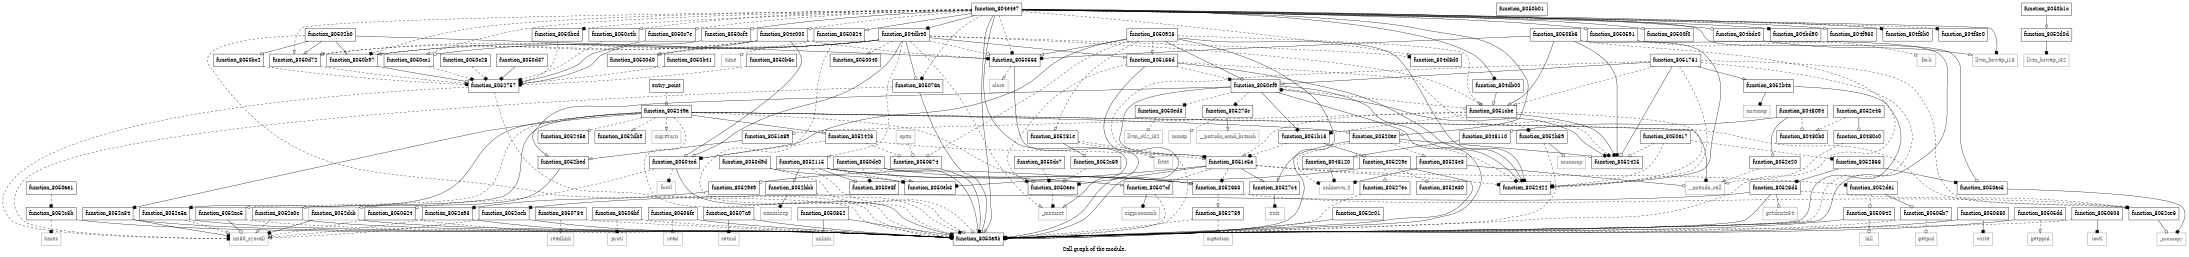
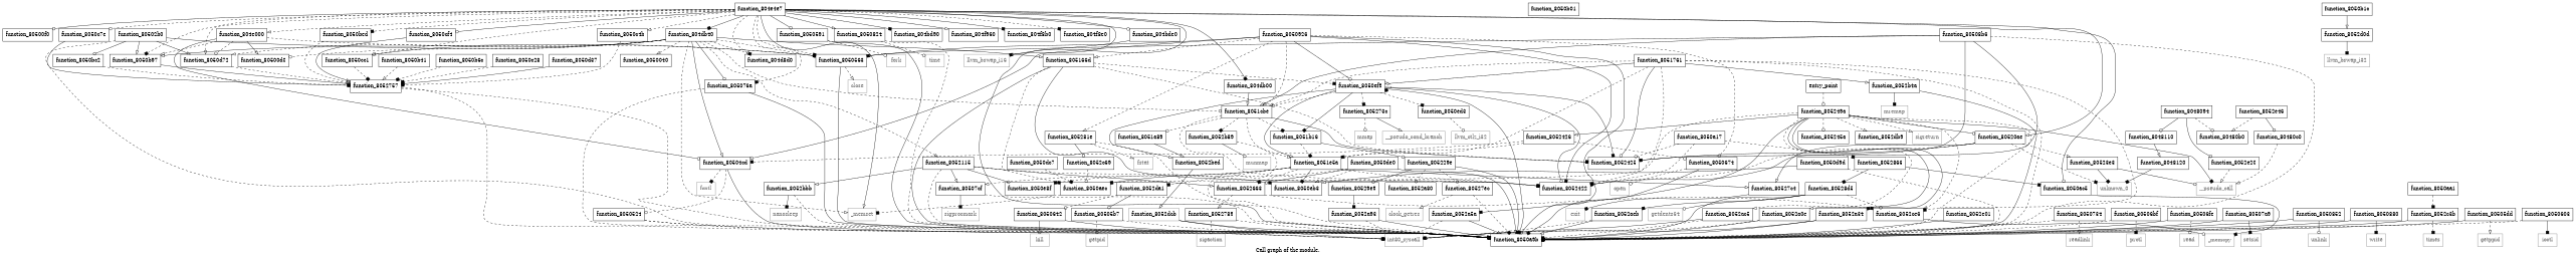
  digraph {
    label="Call graph of the module."
    node [shape=record]
    edge [arrowhead=box style=dashed]
    n1 [label="{function_804e4e7}"]
    n2 [label="{function_804f8b0}"]
    n3 [label="{function_804f8e0}"]
    n4 [label="{function_804db40}"]
    n5 [label="{function_804d8d0}"]
    n6 [label="{function_804db00}"]
    n7 [label="{function_804e000}"]
    n8 [label="{function_80500f0}"]
    n9 [label="{function_8050563}"]
    n10 [label="{function_8050591}"]
    n11 [label="{function_805076a}"]
    n12 [label="{function_8050824}"]
    n13 [label="{function_8050a9b}"]
    n14 [label="{function_8050ac5}"]
    n15 [label="{function_8050b97}"]
    n16 [label="{function_8050bed}"]
    n17 [label="{function_8050c4b}"]
    n18 [label="{function_8050c7e}"]
    n19 [label="{function_8050cc1}"]
    n20 [label="{function_8050cf4}"]
    n21 [label="{function_8050d72}"]
    n22 [label="{function_80520ae}"]
    n23 [color=gray50 fontcolor=gray50 label="{_memset}"]
    n24 [color=gray50 fontcolor=gray50 label="{llvm_bswap_i16}"]
    n25 [label="{function_804bd90}"]
    n26 [label="{function_804f960}"]
    n27 [label="{function_804bde0}"]
    n28 [label="{function_8050040}"]
    n29 [label="{function_80500d0}"]
    n30 [label="{function_80504cd}"]
    n31 [label="{function_805166d}"]
    n32 [label="{function_8051cbe}"]
    n33 [label="{function_8052115}"]
    n34 [color=gray50 fontcolor=gray50 label="{close}"]
    n35 [color=gray50 fontcolor=gray50 label="{fork}"]
    n36 [color=gray50 fontcolor=gray50 label="{int80_syscall}"]
    n37 [color=gray50 fontcolor=gray50 label="{time}"]
    n38 [color=gray50 fontcolor=gray50 label="{_memcpy}"]
    n39 [label="{function_8052757}"]
    n40 [label="{function_8052422}"]
    n41 [label="{function_8052425}"]
    n42 [label="{function_80527c4}"]
    n43 [label="{function_80523e3}"]
    n44 [color=gray50 fontcolor=gray50 label="{unknown_0}"]
    n45 [color=gray50 fontcolor=gray50 label="{fcntl}"]
    n46 [label="{function_8050524}"]
    n47 [label="{function_8050ef9}"]
    n48 [label="{function_8050aec}"]
    n49 [label="{function_8051b16}"]
    n50 [label="{function_8051e5a}"]
    n51 [label="{function_8051a89}"]
    n52 [label="{function_8052b89}"]
    n53 [label="{function_80507cf}"]
    n54 [label="{function_8050eb3}"]
    n55 [label="{function_8050e8f}"]
    n56 [label="{function_8052663}"]
    n57 [label="{function_8052bbb}"]
    n58 [label="{function_8050734}"]
    n59 [color=gray50 fontcolor=gray50 label="{readlink}"]
    n60 [label="{function_80502b0}"]
    n61 [label="{function_8050bc2}"]
    n62 [label="{function_80505b7}"]
    n63 [color=gray50 fontcolor=gray50 label="{getpid}"]
    n64 [label="{function_80506bf}"]
    n65 [color=gray50 fontcolor=gray50 label="{prctl}"]
    n66 [label="{function_80506fe}"]
    n67 [color=gray50 fontcolor=gray50 label="{read}"]
    n68 [label="{function_80507a9}"]
    n69 [color=gray50 fontcolor=gray50 label="{setsid}"]
    n70 [color=gray50 fontcolor=gray50 label="{sigprocmask}"]
    n71 [label="{function_8050852}"]
    n72 [color=gray50 fontcolor=gray50 label="{unlink}"]
    n73 [label="{function_8050880}"]
    n74 [color=gray50 fontcolor=gray50 label="{write}"]
    n75 [label="{function_80508b6}"]
    n76 [label="{function_8050926}"]
    n77 [label="{function_8050674}"]
    n78 [label="{function_805281e}"]
    n79 [label="{function_8050ed3}"]
    n80 [label="{function_805273c}"]
    n81 [label="{function_8052bed}"]
    n82 [color=gray50 fontcolor=gray50 label="{open}"]
    n83 [label="{function_8052c69}"]
    n84 [color=gray50 fontcolor=gray50 label="{fstat}"]
    n85 [label="{function_8050a17}"]
    n86 [label="{function_8052866}"]
    n87 [label="{function_80528d5}"]
    n88 [label="{function_8050aa1}"]
    n89 [label="{function_8052c3b}"]
    n90 [color=gray50 fontcolor=gray50 label="{times}"]
    n91 [label="{function_8050b01}"]
    n92 [label="{function_8050b1c}"]
    n93 [label="{function_8052d0d}"]
    n94 [color=gray50 fontcolor=gray50 label="{llvm_bswap_i32}"]
    n95 [label="{function_8050b41}"]
    n96 [label="{function_8050b6c}"]
    n97 [label="{function_8050c28}"]
    n98 [label="{function_8050d37}"]
    n99 [label="{function_8050d9d}"]
    n100 [label="{function_8050dc7}"]
    n101 [label="{function_8050de0}"]
    n102 [label="{function_8052ce6}"]
    n103 [label="{function_8052789}"]
    n104 [color=gray50 fontcolor=gray50 label="{llvm_ctlz_i32}"]
    n105 [label="{function_805229e}"]
    n106 [label="{function_8052da1}"]
    n107 [color=gray50 fontcolor=gray50 label="{mmap}"]
    n108 [color=gray50 fontcolor=gray50 label="{__pseudo_cond_branch}"]
    n109 [color=gray50 label="{function_8052dcb}"]
    n110 [label="{function_8051761}"]
    n111 [label="{function_8052b4a}"]
    n112 [color=gray50 fontcolor=gray50 label="{mremap}"]
    n113 [label="{function_80527ec}"]
    n114 [label="{function_80529e9}"]
    n115 [label="{function_8052a80}"]
    n116 [color=gray50 fontcolor=gray50 label="{munmap}"]
    n117 [color=gray50 fontcolor=gray50 label="{exit}"]
    n118 [label="{function_8050642}"]
    n119 [color=gray50 fontcolor=gray50 label="{__pseudo_call}"]
    n120 [label="{function_80505dd}"]
    n121 [color=gray50 fontcolor=gray50 label="{getppid}"]
    n122 [label="{function_8050603}"]
    n123 [color=gray50 fontcolor=gray50 label="{ioctl}"]
    n124 [color=gray50 fontcolor=gray50 label="{kill}"]
    n125 [color=gray50 fontcolor=gray50 label="{nanosleep}"]
+   n126 [color=gray50 fontcolor=gray50 label="{clock_getres}"]
    n127 [label="{function_8052a93}"]
    n128 [label="{function_8052426}"]
    n129 [label="{function_805245a}"]
    n130 [label="{function_805249a}"]
    n131 [label="{function_8052a0e}"]
    n132 [label="{function_8052a34}"]
    n133 [label="{function_8052a5a}"]
    n134 [label="{function_8052ac5}"]
    n135 [label="{function_8052db9}"]
    n136 [color=gray50 fontcolor=gray50 label="{sigreturn}"]
    n137 [color=gray50 fontcolor=gray50 label="{sigaction}"]
    n138 [label="{function_8052aeb}"]
    n139 [color=gray50 fontcolor=gray50 label="{getdents64}"]
    n140 [label="{function_8052e01}"]
    n141 [label="{function_8052e20}"]
    n142 [label="{function_8052e46}"]
    n143 [label="{function_80480b0}"]
    n144 [label="{function_80480c0}"]
    n145 [label="{function_8048094}"]
    n146 [label="{function_8048110}"]
    n147 [label="{function_8048120}"]
    n148 [label="{entry_point}"]
    n1 -> n2 [style=solid]
    n1 -> n3
    n1 -> n4 [style=solid]
    n1 -> n5 [arrowhead=onormal]
    n1 -> n6 [style=solid]
    n1 -> n7 [arrowhead=onormal]
    n1 -> n8 [arrowhead=odot style=solid]
    n1 -> n9
    n1 -> n10 [arrowhead=odot style=solid]
    n1 -> n11
    n1 -> n12 [arrowhead=onormal style=solid]
    n1 -> n13 [arrowhead=onormal style=solid]
    n1 -> n14 [arrowhead=odot style=solid]
    n1 -> n15
    n1 -> n16
    n1 -> n17 [arrowhead=onormal]
    n1 -> n18 [arrowhead=odot]
    n1 -> n19 [arrowhead=onormal]
    n1 -> n20 [arrowhead=odot style=solid]
    n1 -> n21 [arrowhead=onormal]
    n1 -> n22 [arrowhead=onormal style=solid]
    n1 -> n23 [arrowhead=onormal style=solid]
    n1 -> n24 [style=solid]
    n1 -> n25 [style=solid]
    n1 -> n26 [arrowhead=onormal style=solid]
    n1 -> n27 [arrowhead=odot style=solid]
    n4 -> n5
    n4 -> n9 [arrowhead=odot]
    n4 -> n11 [arrowhead=odot style=solid]
    n4 -> n15 [arrowhead=onormal style=solid]
    n4 -> n19 [arrowhead=odot style=solid]
    n4 -> n21 [arrowhead=onormal]
    n4 -> n23 [arrowhead=onormal]
    n4 -> n28 [arrowhead=onormal]
    n4 -> n29 [arrowhead=odot]
    n4 -> n30 [arrowhead=onormal style=solid]
    n4 -> n31 [arrowhead=onormal style=solid]
    n4 -> n32 [arrowhead=odot]
    n4 -> n33 [arrowhead=onormal]
    n6 -> n32 [arrowhead=onormal style=solid]
    n7 -> n9
    n7 -> n15 [arrowhead=onormal]
    n7 -> n21 [arrowhead=odot]
    n7 -> n29 [arrowhead=onormal style=solid]
    n7 -> n30 [arrowhead=odot style=solid]
    n9 -> n13 [style=solid]
    n9 -> n34 [arrowhead=onormal]
    n10 -> n13 [arrowhead=onormal style=solid]
    n10 -> n35 [arrowhead=odot]
    n11 -> n13 [arrowhead=odot style=solid]
    n11 -> n36
    n12 -> n13 [arrowhead=odot]
    n12 -> n37 [arrowhead=odot]
    n14 -> n38 [style=solid]
    n15 -> n39 [arrowhead=odot style=solid]
    n16 -> n39 [arrowhead=onormal]
    n17 -> n39
    n18 -> n39 [style=solid]
    n19 -> n39
    n20 -> n39 [arrowhead=onormal style=solid]
    n21 -> n39 [arrowhead=onormal]
    n22 -> n40
    n22 -> n41 [arrowhead=odot style=solid]
    n22 -> n42 [arrowhead=onormal style=solid]
    n22 -> n43 [arrowhead=onormal]
    n22 -> n44
    n27 -> n24 [arrowhead=onormal style=solid]
    n30 -> n13 [style=solid]
    n30 -> n45
    n30 -> n46 [arrowhead=odot]
    n31 -> n13 [arrowhead=odot style=solid]
    n31 -> n40 [style=solid]
    n31 -> n41
    n31 -> n47
    n31 -> n48
    n32 -> n40 [arrowhead=odot]
    n32 -> n41 [style=solid]
    n32 -> n49
    n32 -> n50 [arrowhead=onormal]
    n32 -> n51 [arrowhead=odot]
    n32 -> n52
    n33 -> n13 [arrowhead=odot]
    n33 -> n53 [arrowhead=onormal style=solid]
    n33 -> n54
    n33 -> n55 [arrowhead=odot style=solid]
    n33 -> n56 [arrowhead=onormal style=solid]
    n33 -> n57 [arrowhead=onormal style=solid]
    n39 -> n13 [arrowhead=odot]
    n39 -> n36 [arrowhead=odot]
    n42 -> n117 [style=solid]
    n43 -> n44 [style=solid]
    n43 -> n119 [arrowhead=odot style=solid]
    n46 -> n13 [arrowhead=odot]
    n46 -> n36 [arrowhead=onormal]
    n47 -> n13 [style=solid]
    n47 -> n32 [arrowhead=odot]
    n47 -> n40 [arrowhead=odot style=solid]
    n47 -> n41 [style=solid]
    n47 -> n47
    n47 -> n49 [style=solid]
    n47 -> n50 [arrowhead=onormal style=solid]
    n47 -> n79
    n47 -> n80
    n47 -> n81 [arrowhead=onormal style=solid]
    n48 -> n23
    n49 -> n50
    n49 -> n105 [arrowhead=odot style=solid]
    n50 -> n40
    n50 -> n42 [arrowhead=onormal style=solid]
    n50 -> n48 [style=solid]
    n50 -> n53 [arrowhead=onormal]
    n50 -> n54 [style=solid]
    n50 -> n56
    n50 -> n106
    n51 -> n81 [arrowhead=onormal style=solid]
    n52 -> n13 [arrowhead=odot]
    n52 -> n116 [arrowhead=odot style=solid]
    n53 -> n13 [arrowhead=onormal]
    n53 -> n70 [style=solid]
    n56 -> n102
    n56 -> n103 [arrowhead=onormal]
    n57 -> n13
    n57 -> n125 [style=solid]
    n58 -> n13 [arrowhead=odot]
    n58 -> n59 [arrowhead=onormal]
    n60 -> n9 [arrowhead=odot style=solid]
    n60 -> n13 [arrowhead=onormal]
    n60 -> n15 [arrowhead=onormal style=solid]
    n60 -> n21 [arrowhead=onormal style=solid]
    n60 -> n61 [arrowhead=odot style=solid]
    n61 -> n39
    n62 -> n13 [arrowhead=onormal]
    n62 -> n63 [arrowhead=odot]
    n64 -> n13
    n64 -> n65
    n66 -> n13 [arrowhead=onormal style=solid]
    n66 -> n67 [arrowhead=odot]
    n68 -> n13 [style=solid]
    n68 -> n69 [style=solid]
    n71 -> n13 [arrowhead=onormal style=solid]
    n71 -> n72 [arrowhead=odot style=solid]
    n73 -> n13 [style=solid]
    n73 -> n74 [style=solid]
    n75 -> n9 [style=solid]
    n75 -> n13 [arrowhead=odot]
    n75 -> n32 [arrowhead=onormal style=solid]
    n75 -> n40 [arrowhead=odot style=solid]
    n75 -> n41 [style=solid]
    n76 -> n9 [arrowhead=onormal style=solid]
    n76 -> n13 [arrowhead=odot style=solid]
    n76 -> n30 [arrowhead=odot style=solid]
    n76 -> n31 [arrowhead=onormal]
    n76 -> n32 [arrowhead=onormal]
    n76 -> n40 [style=solid]
    n76 -> n47 [arrowhead=odot style=solid]
    n76 -> n77 [arrowhead=odot]
    n76 -> n78 [arrowhead=onormal]
    n77 -> n13 [style=solid]
-   n82 -> n77 [arrowhead=odot]
+   n77 -> n82 [arrowhead=odot]
    n78 -> n13
    n78 -> n83 [arrowhead=odot style=solid]
    n78 -> n84 [arrowhead=onormal]
    n79 -> n104 [arrowhead=odot]
    n80 -> n107 [arrowhead=odot]
    n80 -> n108 [arrowhead=onormal style=solid]
    n81 -> n109 [arrowhead=onormal style=solid]
    n83 -> n48 [arrowhead=odot]
    n85 -> n40
    n85 -> n41 [arrowhead=odot]
    n85 -> n86
    n86 -> n14 [style=solid]
    n86 -> n87 [style=solid]
    n87 -> n13 [style=solid]
    n87 -> n102 [arrowhead=odot]
    n87 -> n138 [style=solid]
    n87 -> n139 [arrowhead=odot style=solid]
    n88 -> n89
    n89 -> n13 [style=solid]
    n89 -> n90
    n92 -> n93 [arrowhead=onormal style=solid]
    n93 -> n94 [style=solid]
    n95 -> n39 [arrowhead=onormal]
    n96 -> n39
    n97 -> n39
    n98 -> n39 [style=solid]
    n99 -> n13 [arrowhead=odot]
    n99 -> n54 [arrowhead=onormal style=solid]
    n100 -> n48
    n101 -> n13 [arrowhead=onormal style=solid]
    n101 -> n54 [arrowhead=onormal]
    n101 -> n55
    n101 -> n56 [arrowhead=odot style=solid]
    n102 -> n38 [arrowhead=odot style=solid]
    n103 -> n13 [arrowhead=odot]
    n103 -> n137 [arrowhead=odot]
    n105 -> n13 [style=solid]
    n105 -> n113 [arrowhead=odot]
    n105 -> n114 [arrowhead=odot style=solid]
    n105 -> n115 [arrowhead=odot]
    n106 -> n62 [arrowhead=odot style=solid]
    n106 -> n118 [arrowhead=odot]
    n109 -> n13 [arrowhead=onormal style=solid]
    n109 -> n36 [style=solid]
    n110 -> n13 [arrowhead=onormal]
    n110 -> n32 [arrowhead=onormal]
    n110 -> n40
    n110 -> n41 [arrowhead=odot style=solid]
    n110 -> n47 [arrowhead=onormal style=solid]
    n110 -> n50
    n110 -> n102
    n110 -> n111 [arrowhead=onormal style=solid]
    n111 -> n13 [arrowhead=odot style=solid]
    n111 -> n112 [style=solid]
    n113 -> n13
+   n113 -> n126 [arrowhead=onormal]
    n114 -> n127 [style=solid]
    n118 -> n13 [style=solid]
    n118 -> n124 [arrowhead=odot style=solid]
    n120 -> n13 [arrowhead=odot style=solid]
    n120 -> n121 [arrowhead=onormal]
    n122 -> n13 [arrowhead=onormal]
    n122 -> n123 [style=solid]
    n127 -> n13 [arrowhead=onormal style=solid]
    n127 -> n36 [arrowhead=onormal]
    n128 -> n30
    n128 -> n50 [arrowhead=onormal]
    n128 -> n77 [arrowhead=odot]
    n130 -> n13
    n130 -> n22 [arrowhead=odot style=solid]
    n130 -> n48 [arrowhead=odot]
    n130 -> n102 [arrowhead=onormal]
    n130 -> n119 [style=solid]
    n130 -> n128 [arrowhead=onormal style=solid]
    n130 -> n129 [arrowhead=odot]
    n130 -> n131 [arrowhead=onormal style=solid]
    n130 -> n132 [style=solid]
    n130 -> n133 [style=solid]
    n130 -> n134 [arrowhead=onormal]
    n130 -> n135 [arrowhead=onormal]
    n130 -> n136 [arrowhead=onormal]
    n131 -> n13 [arrowhead=odot style=solid]
    n131 -> n36 [arrowhead=onormal]
    n132 -> n13 [style=solid]
    n132 -> n36 [style=solid]
    n133 -> n13 [arrowhead=onormal style=solid]
    n133 -> n36 [arrowhead=onormal]
    n134 -> n13
    n134 -> n36 [arrowhead=odot style=solid]
    n138 -> n13 [arrowhead=onormal style=solid]
    n138 -> n36 [arrowhead=onormal]
    n140 -> n13 [arrowhead=odot style=solid]
    n141 -> n119 [arrowhead=onormal]
    n142 -> n143 [arrowhead=onormal]
    n142 -> n144 [arrowhead=odot style=solid]
    n144 -> n119 [arrowhead=onormal]
    n145 -> n141 [arrowhead=odot style=solid]
    n145 -> n143 [arrowhead=odot]
    n145 -> n146 [arrowhead=odot style=solid]
    n146 -> n147 [arrowhead=onormal style=solid]
    n147 -> n44 [style=solid]
    n148 -> n130 [arrowhead=odot]
  }
